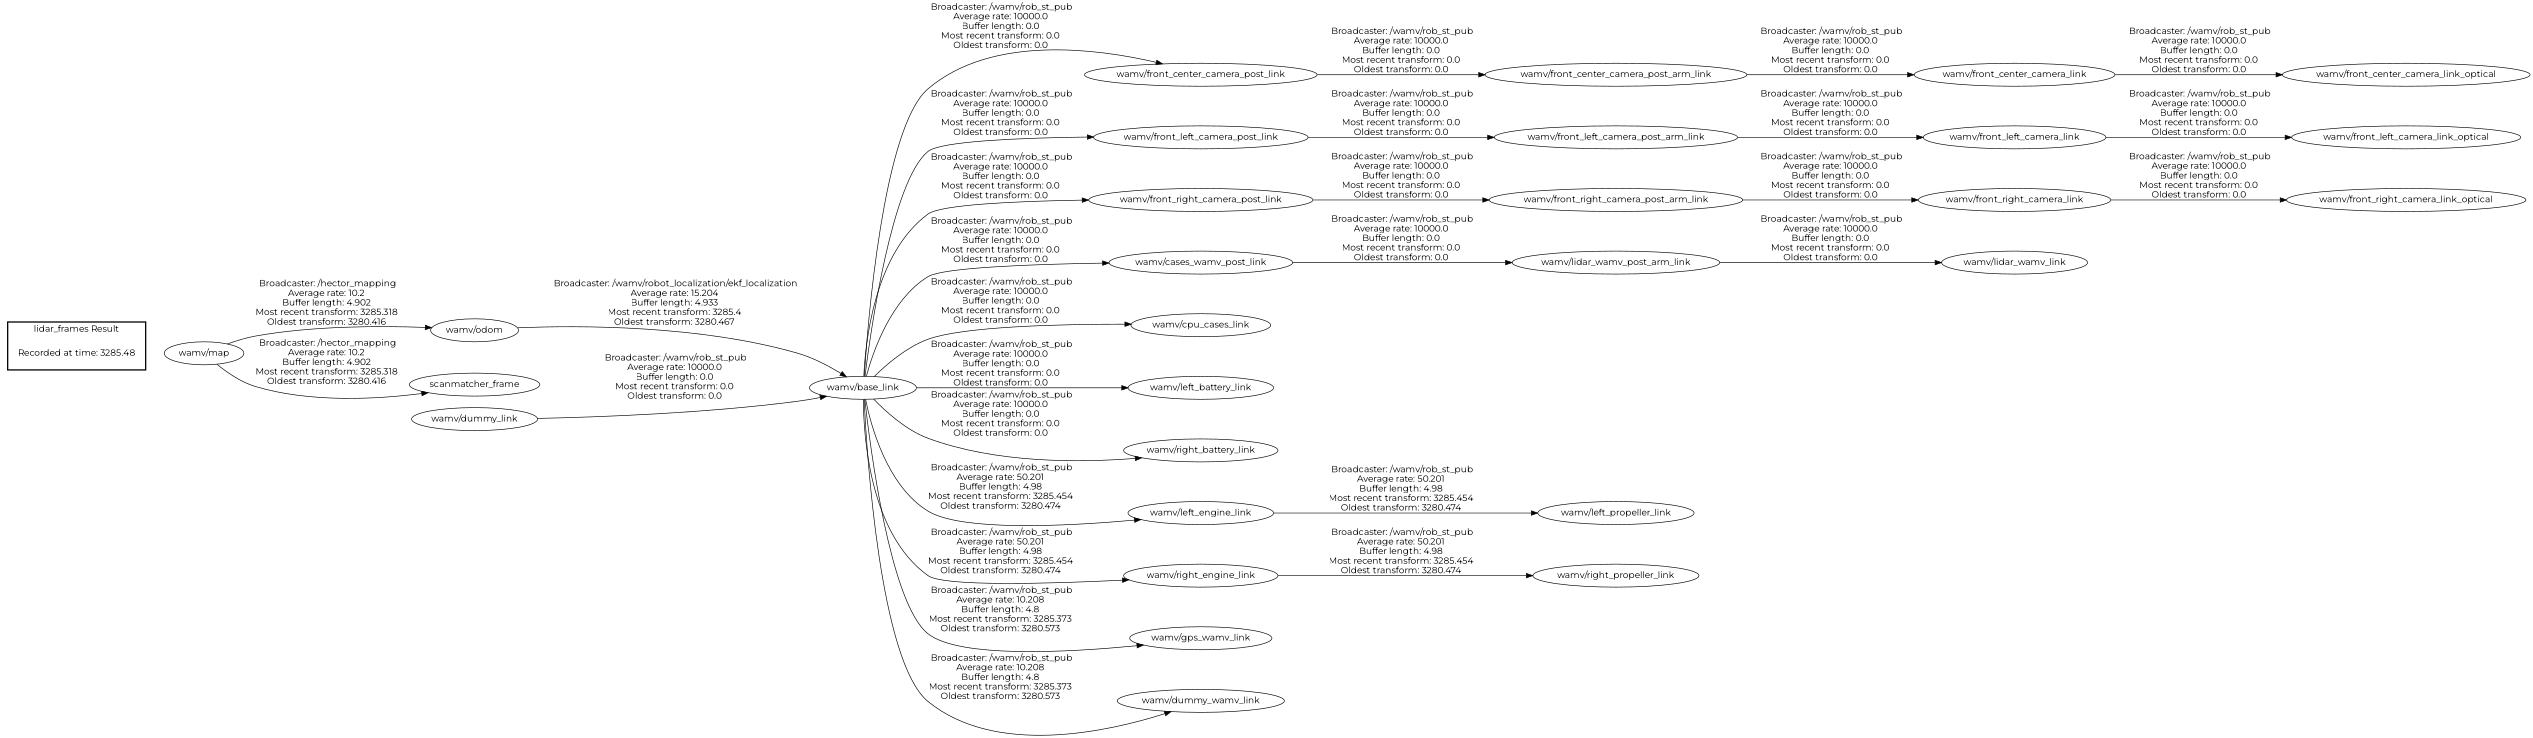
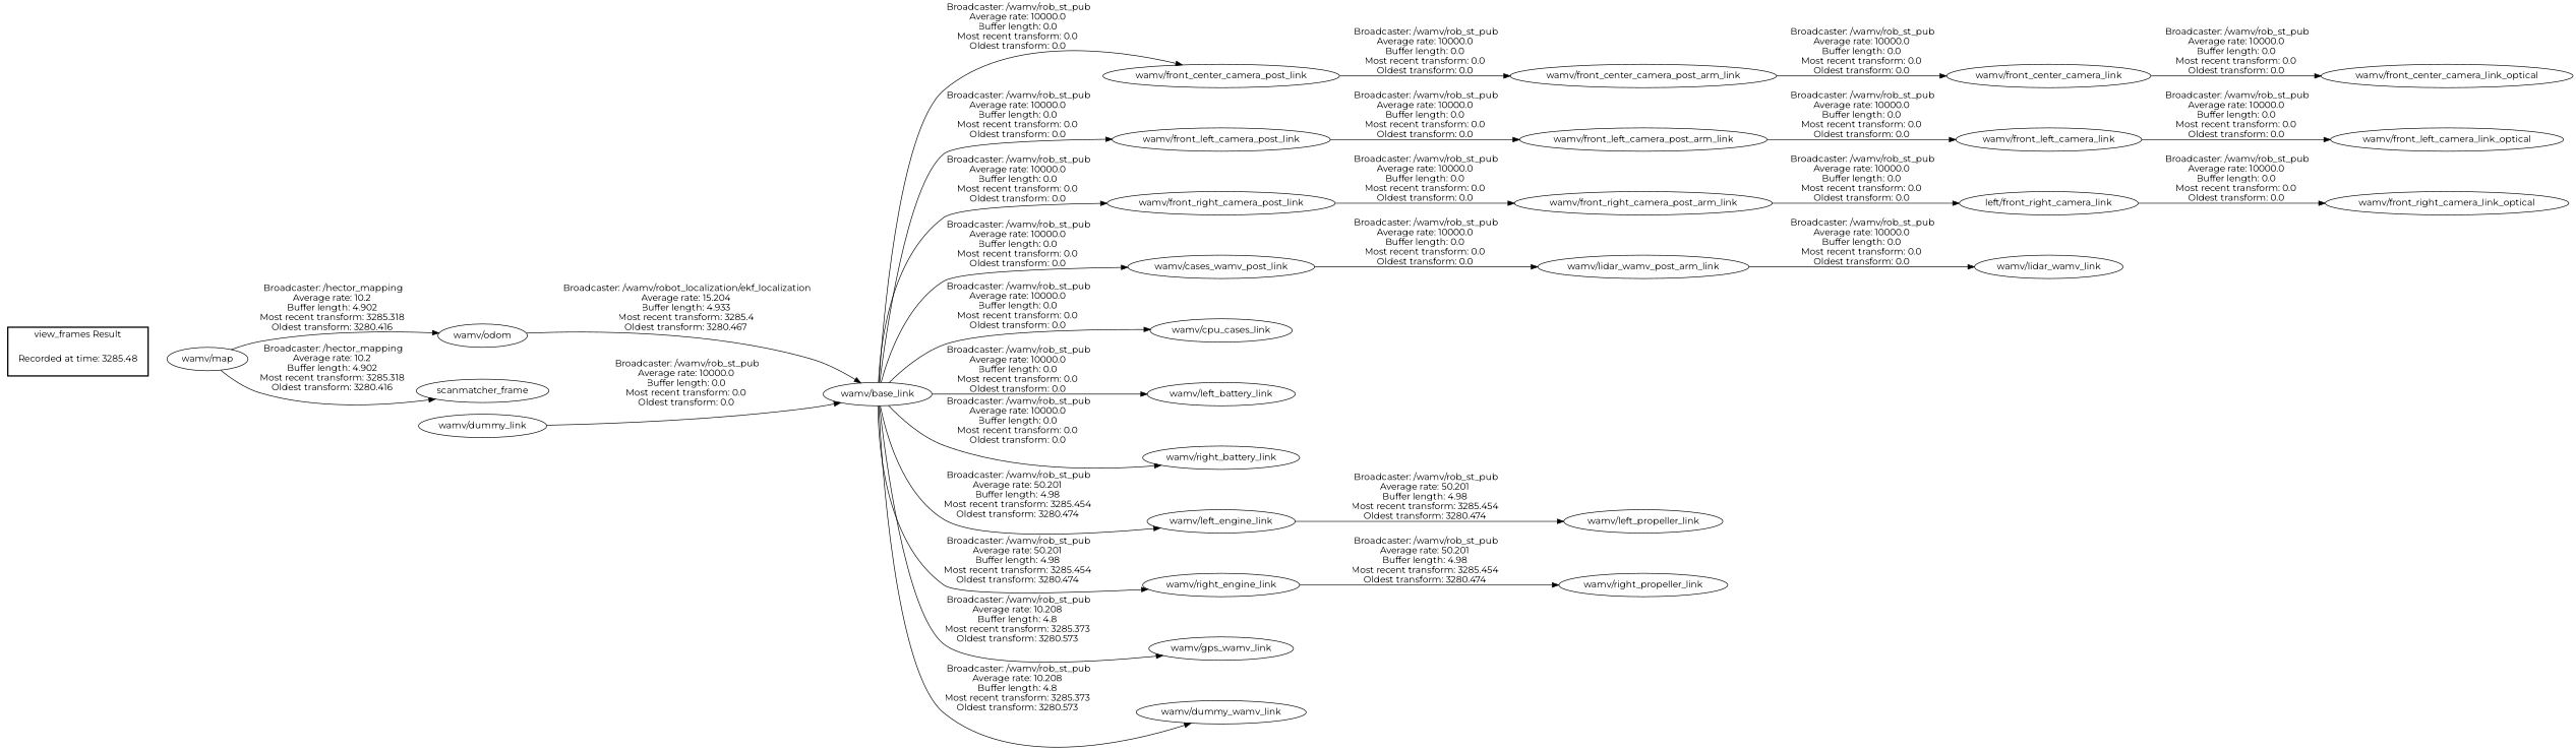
  digraph {
    fontname=Montserrat
    rankdir=LR
    node [fontname=Montserrat]
    edge [fontname=Montserrat]
    "Recorded at time: 3285.48" [shape=plaintext]
    "wamv/map"
    "wamv/base_link"
    "wamv/front_center_camera_post_link"
    "wamv/front_left_camera_post_link"
    "wamv/front_right_camera_post_link"
    n7 [label="wamv/cases_wamv_post_link"]
    "wamv/cpu_cases_link"
    "wamv/left_battery_link"
    "wamv/right_battery_link"
    "wamv/left_engine_link"
    "wamv/right_engine_link"
    "wamv/gps_wamv_link"
    n14 [label="wamv/dummy_wamv_link"]
    "wamv/front_center_camera_post_arm_link"
    "wamv/front_left_camera_post_arm_link"
    "wamv/front_right_camera_post_arm_link"
    "wamv/lidar_wamv_post_arm_link"
    "wamv/dummy_link"
    "wamv/left_propeller_link"
    "wamv/right_propeller_link"
    "wamv/front_center_camera_link"
    "wamv/odom"
    "wamv/front_left_camera_link"
-   "wamv/front_right_camera_link"
+   "wamv/front_right_camera_link" [label="left/front_right_camera_link"]
    "wamv/lidar_wamv_link"
    "wamv/front_center_camera_link_optical"
    "wamv/front_left_camera_link_optical"
    "wamv/front_right_camera_link_optical"
    scanmatcher_frame
    subgraph cluster_1 {
      color=black
-     label="lidar_frames Result"
+     label="view_frames Result"
      style=bold
      "Recorded at time: 3285.48"
    }
    "Recorded at time: 3285.48" -> "wamv/map" [style=invis]
    "wamv/map" -> "wamv/odom" [label=" Broadcaster: /hector_mapping\nAverage rate: 10.2\nBuffer length: 4.902\nMost recent transform: 3285.318\nOldest transform: 3280.416\n"]
    "wamv/map" -> scanmatcher_frame [label=" Broadcaster: /hector_mapping\nAverage rate: 10.2\nBuffer length: 4.902\nMost recent transform: 3285.318\nOldest transform: 3280.416\n"]
    "wamv/base_link" -> "wamv/front_center_camera_post_link" [label=" Broadcaster: /wamv/rob_st_pub\nAverage rate: 10000.0\nBuffer length: 0.0\nMost recent transform: 0.0\nOldest transform: 0.0\n"]
    "wamv/base_link" -> "wamv/front_left_camera_post_link" [label=" Broadcaster: /wamv/rob_st_pub\nAverage rate: 10000.0\nBuffer length: 0.0\nMost recent transform: 0.0\nOldest transform: 0.0\n"]
    "wamv/base_link" -> "wamv/front_right_camera_post_link" [label=" Broadcaster: /wamv/rob_st_pub\nAverage rate: 10000.0\nBuffer length: 0.0\nMost recent transform: 0.0\nOldest transform: 0.0\n"]
    "wamv/base_link" -> n7 [label=" Broadcaster: /wamv/rob_st_pub\nAverage rate: 10000.0\nBuffer length: 0.0\nMost recent transform: 0.0\nOldest transform: 0.0\n"]
    "wamv/base_link" -> "wamv/cpu_cases_link" [label=" Broadcaster: /wamv/rob_st_pub\nAverage rate: 10000.0\nBuffer length: 0.0\nMost recent transform: 0.0\nOldest transform: 0.0\n"]
    "wamv/base_link" -> "wamv/left_battery_link" [label=" Broadcaster: /wamv/rob_st_pub\nAverage rate: 10000.0\nBuffer length: 0.0\nMost recent transform: 0.0\nOldest transform: 0.0\n"]
    "wamv/base_link" -> "wamv/right_battery_link" [label=" Broadcaster: /wamv/rob_st_pub\nAverage rate: 10000.0\nBuffer length: 0.0\nMost recent transform: 0.0\nOldest transform: 0.0\n"]
    "wamv/base_link" -> "wamv/left_engine_link" [label=" Broadcaster: /wamv/rob_st_pub\nAverage rate: 50.201\nBuffer length: 4.98\nMost recent transform: 3285.454\nOldest transform: 3280.474\n"]
    "wamv/base_link" -> "wamv/right_engine_link" [label=" Broadcaster: /wamv/rob_st_pub\nAverage rate: 50.201\nBuffer length: 4.98\nMost recent transform: 3285.454\nOldest transform: 3280.474\n"]
    "wamv/base_link" -> "wamv/gps_wamv_link" [label=" Broadcaster: /wamv/rob_st_pub\nAverage rate: 10.208\nBuffer length: 4.8\nMost recent transform: 3285.373\nOldest transform: 3280.573\n"]
    "wamv/base_link" -> n14 [label=" Broadcaster: /wamv/rob_st_pub\nAverage rate: 10.208\nBuffer length: 4.8\nMost recent transform: 3285.373\nOldest transform: 3280.573\n"]
    "wamv/front_center_camera_post_link" -> "wamv/front_center_camera_post_arm_link" [label=" Broadcaster: /wamv/rob_st_pub\nAverage rate: 10000.0\nBuffer length: 0.0\nMost recent transform: 0.0\nOldest transform: 0.0\n"]
    "wamv/front_left_camera_post_link" -> "wamv/front_left_camera_post_arm_link" [label=" Broadcaster: /wamv/rob_st_pub\nAverage rate: 10000.0\nBuffer length: 0.0\nMost recent transform: 0.0\nOldest transform: 0.0\n"]
    "wamv/front_right_camera_post_link" -> "wamv/front_right_camera_post_arm_link" [label=" Broadcaster: /wamv/rob_st_pub\nAverage rate: 10000.0\nBuffer length: 0.0\nMost recent transform: 0.0\nOldest transform: 0.0\n"]
    n7 -> "wamv/lidar_wamv_post_arm_link" [label=" Broadcaster: /wamv/rob_st_pub\nAverage rate: 10000.0\nBuffer length: 0.0\nMost recent transform: 0.0\nOldest transform: 0.0\n"]
    "wamv/left_engine_link" -> "wamv/left_propeller_link" [label=" Broadcaster: /wamv/rob_st_pub\nAverage rate: 50.201\nBuffer length: 4.98\nMost recent transform: 3285.454\nOldest transform: 3280.474\n"]
    "wamv/right_engine_link" -> "wamv/right_propeller_link" [label=" Broadcaster: /wamv/rob_st_pub\nAverage rate: 50.201\nBuffer length: 4.98\nMost recent transform: 3285.454\nOldest transform: 3280.474\n"]
    "wamv/front_center_camera_post_arm_link" -> "wamv/front_center_camera_link" [label=" Broadcaster: /wamv/rob_st_pub\nAverage rate: 10000.0\nBuffer length: 0.0\nMost recent transform: 0.0\nOldest transform: 0.0\n"]
    "wamv/front_left_camera_post_arm_link" -> "wamv/front_left_camera_link" [label=" Broadcaster: /wamv/rob_st_pub\nAverage rate: 10000.0\nBuffer length: 0.0\nMost recent transform: 0.0\nOldest transform: 0.0\n"]
    "wamv/front_right_camera_post_arm_link" -> "wamv/front_right_camera_link" [label=" Broadcaster: /wamv/rob_st_pub\nAverage rate: 10000.0\nBuffer length: 0.0\nMost recent transform: 0.0\nOldest transform: 0.0\n"]
    "wamv/lidar_wamv_post_arm_link" -> "wamv/lidar_wamv_link" [label=" Broadcaster: /wamv/rob_st_pub\nAverage rate: 10000.0\nBuffer length: 0.0\nMost recent transform: 0.0\nOldest transform: 0.0\n"]
    "wamv/dummy_link" -> "wamv/base_link" [label=" Broadcaster: /wamv/rob_st_pub\nAverage rate: 10000.0\nBuffer length: 0.0\nMost recent transform: 0.0\nOldest transform: 0.0\n"]
    "wamv/front_center_camera_link" -> "wamv/front_center_camera_link_optical" [label=" Broadcaster: /wamv/rob_st_pub\nAverage rate: 10000.0\nBuffer length: 0.0\nMost recent transform: 0.0\nOldest transform: 0.0\n"]
    "wamv/odom" -> "wamv/base_link" [label=" Broadcaster: /wamv/robot_localization/ekf_localization\nAverage rate: 15.204\nBuffer length: 4.933\nMost recent transform: 3285.4\nOldest transform: 3280.467\n"]
    "wamv/front_left_camera_link" -> "wamv/front_left_camera_link_optical" [label=" Broadcaster: /wamv/rob_st_pub\nAverage rate: 10000.0\nBuffer length: 0.0\nMost recent transform: 0.0\nOldest transform: 0.0\n"]
    "wamv/front_right_camera_link" -> "wamv/front_right_camera_link_optical" [label=" Broadcaster: /wamv/rob_st_pub\nAverage rate: 10000.0\nBuffer length: 0.0\nMost recent transform: 0.0\nOldest transform: 0.0\n"]
  }
